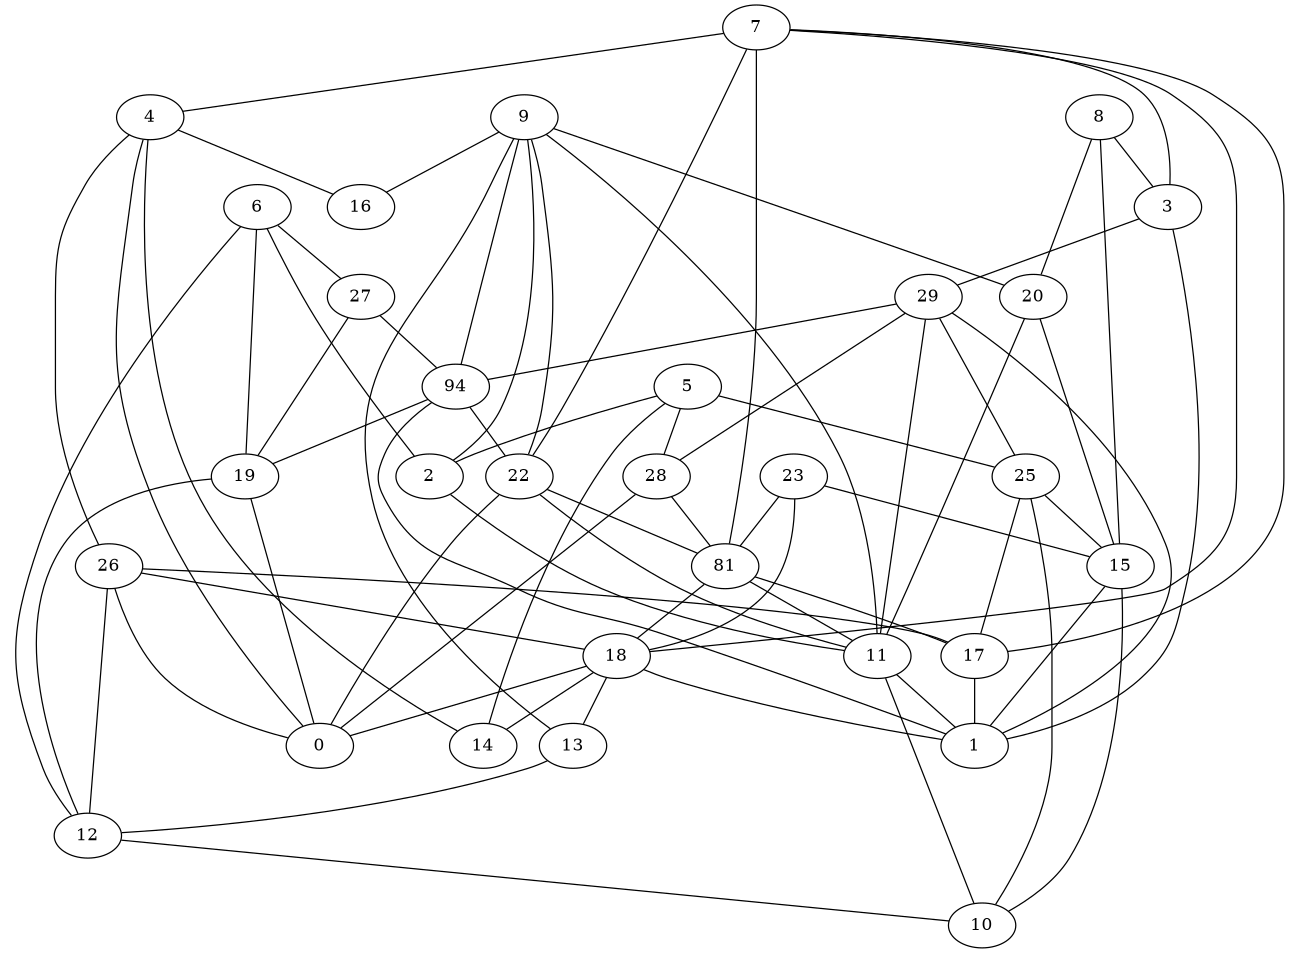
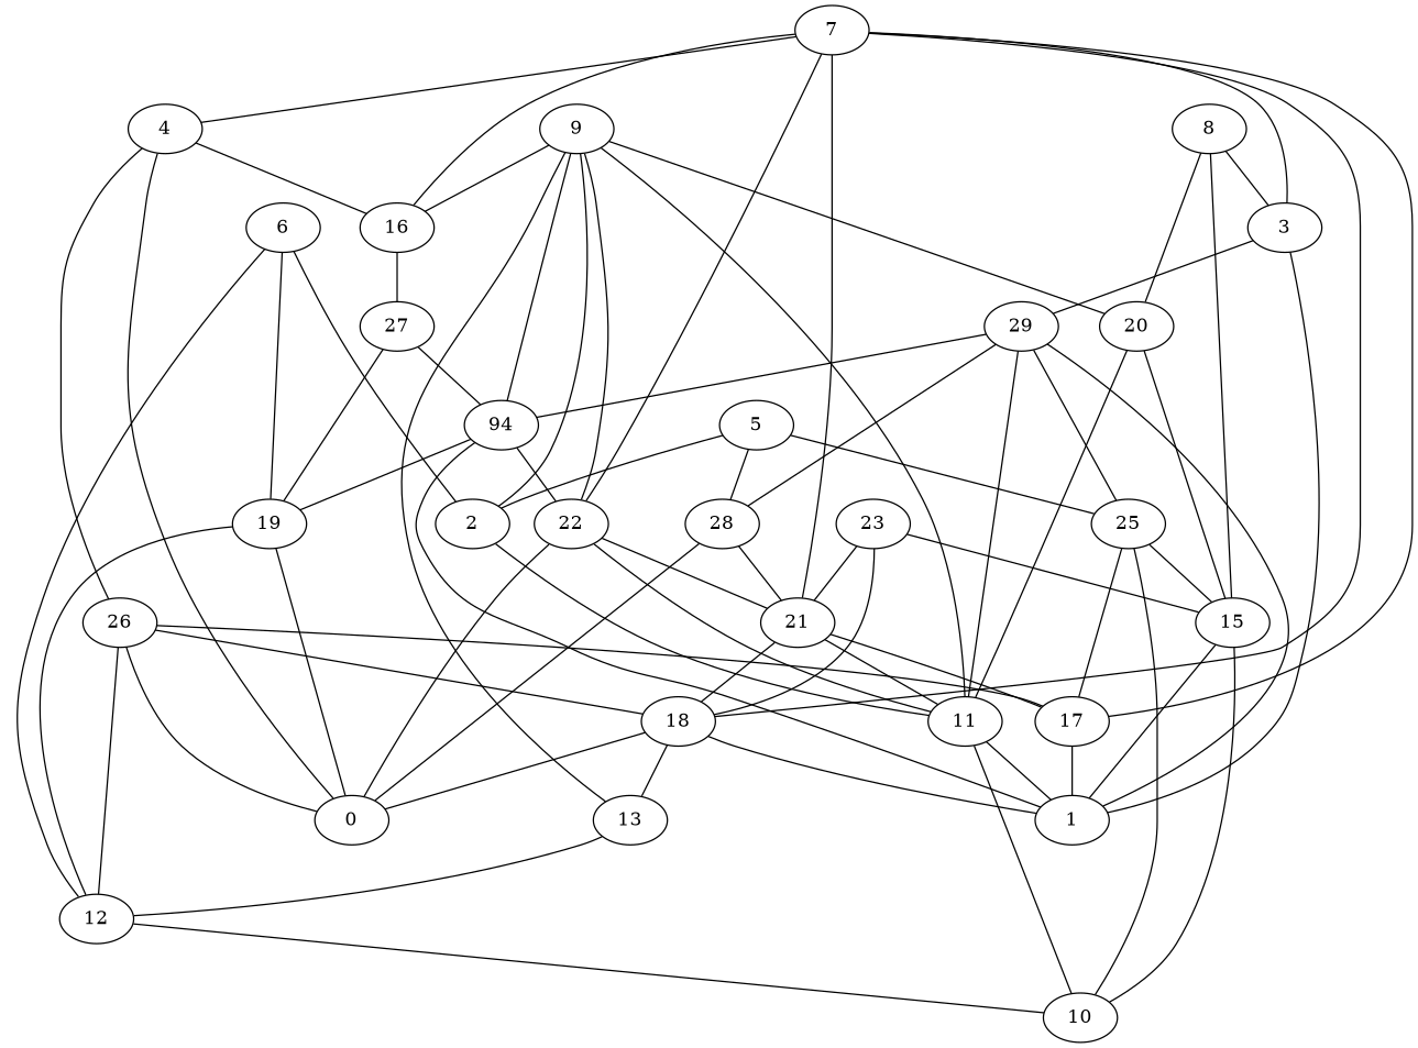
  digraph {
    edge [color=black dir=none]
    8
    3
    20
    15
    29
    1
    26
    12
    0
    18
    17
    10
    22
-   21 [label=81]
+   21
    11
    9
    13
    n18 [label=94]
    16
    2
    19
    25
    28
    27
-   14
    5
    7
    4
    6
    23
    subgraph sub_1 {
      8
      3
      20
      15
      29
      1
      26
      12
      0
      18
      17
      10
      22
      21
      11
      9
      13
      n18
      16
      2
      19
      25
      28
      27
-     14
      5
      7
      4
      6
      23
    }
    8 -> 3
    8 -> 20
    8 -> 15
    3 -> 29
    3 -> 1
    20 -> 15
    20 -> 11
    15 -> 1
    15 -> 10
    29 -> 1
    29 -> 11
    29 -> n18
    29 -> 25
    29 -> 28
    26 -> 12
    26 -> 0
    26 -> 18
    26 -> 17
    12 -> 10
    18 -> 1
    18 -> 0
    18 -> 13
-   18 -> 14
    17 -> 1
    22 -> 0
    22 -> 21
    22 -> 11
    21 -> 18
    21 -> 17
    21 -> 11
    11 -> 1
    11 -> 10
    9 -> 20
    9 -> 22
    9 -> 11
    9 -> 13
    9 -> n18
    9 -> 16
    9 -> 2
    13 -> 12
    n18 -> 1
    n18 -> 22
    n18 -> 19
    2 -> 11
    19 -> 12
    19 -> 0
    25 -> 15
    25 -> 17
    25 -> 10
    28 -> 0
    28 -> 21
    27 -> n18
    27 -> 19
    5 -> 2
    5 -> 25
    5 -> 28
-   5 -> 14
    7 -> 3
    7 -> 18
    7 -> 17
    7 -> 22
    7 -> 21
+   7 -> 16
    7 -> 4
    4 -> 26
    4 -> 0
    4 -> 16
-   4 -> 14
    6 -> 12
    6 -> 2
    6 -> 19
-   6 -> 27
+   16 -> 27
    23 -> 15
    23 -> 18
    23 -> 21
  }
